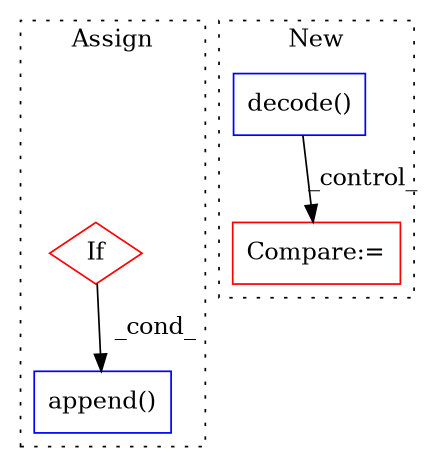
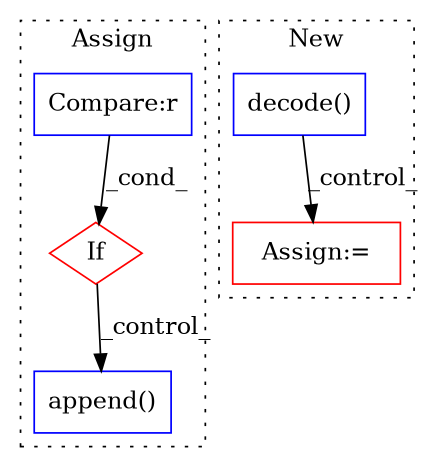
  digraph {
    node [a=75 color=blue l=3 shape=box]
    n1 [l="20,1" label="append()" s="22038,22088"]
    n2 [a=96 color=red label=If s=21676 shape=diamond]
+   n3 [a=40 l=23 label="Compare:r" s=21734]
    n4 [l="26,1" label="decode()" s="25215,25248"]
-   n5 [a=68 color=red label="Compare:=" s=25212]
+   n5 [a=68 color=red label="Assign:=" s=25212]
    subgraph cluster_1 {
      label=Assign
      style=dotted
      n1
      n2
+     n3
    }
    subgraph cluster_2 {
      label=New
      style=dotted
      n4
      n5
    }
-   n2 -> n1 [label=_cond_]
+   n2 -> n1 [label=_control_]
+   n3 -> n2 [label=_cond_]
    n4 -> n5 [label=_control_]
  }
